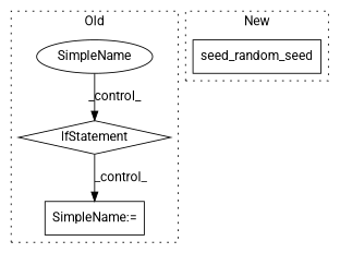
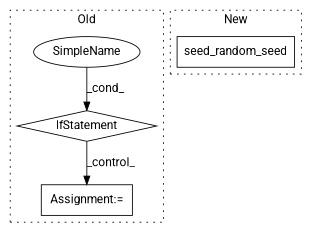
  digraph {
    fontname=Roboto
    node [fontname=Roboto shape=box]
    edge [fontname=Roboto]
    n1 [a=25 l="4,2" label=IfStatement s="2897,2912" shape=diamond]
    n2 [a=42 l=11 label=SimpleName s=2901 shape=ellipse]
-   n3 [a=7 l=1 label="SimpleName:=" s=2934]
+   n3 [a=7 l=1 label="Assignment:=" s=2934]
    n4 [a=32 l="16,1" label=seed_random_seed s="2312,2339"]
    subgraph cluster_1 {
      label=Old
      style=dotted
      n1
      n2
      n3
    }
    subgraph cluster_2 {
      label=New
      style=dotted
      n4
    }
    n1 -> n3 [label=_control_]
-   n2 -> n1 [label=_control_]
+   n2 -> n1 [label=_cond_]
  }
